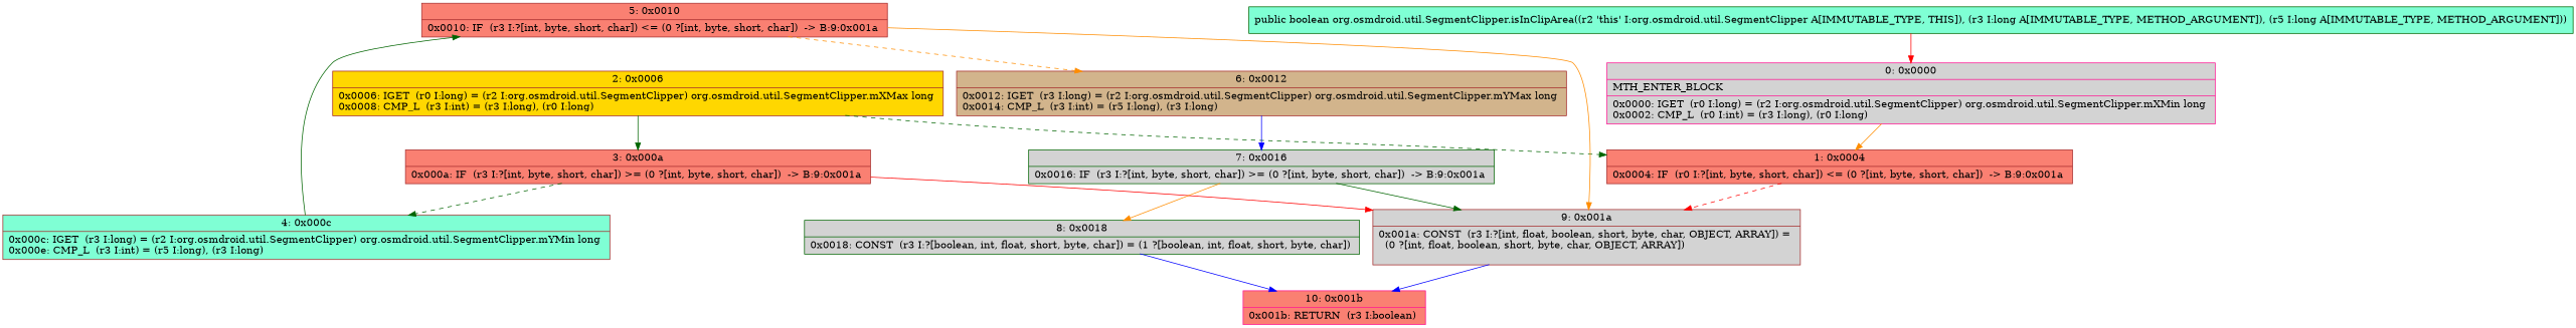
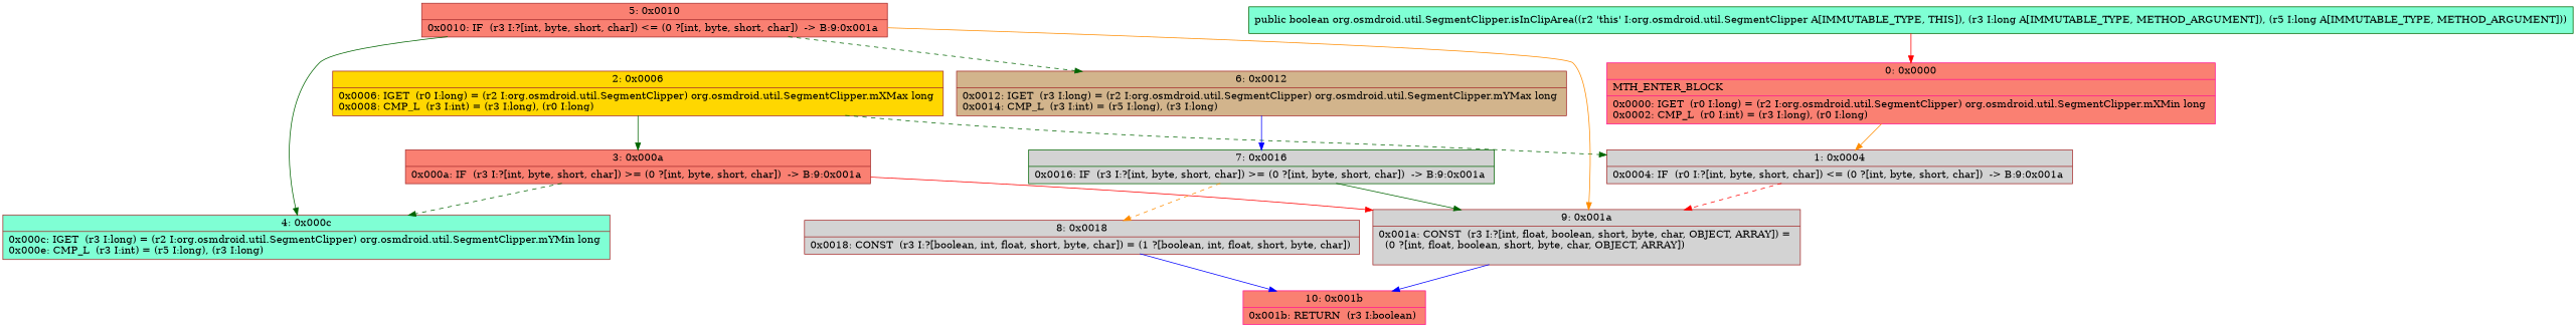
  digraph {
    node [color=brown fillcolor=salmon shape=record style=filled]
    edge [color=darkgreen]
-   n1 [color=deeppink fillcolor=lightgrey label="{0\:\ 0x0000|MTH_ENTER_BLOCK\l|0x0000: IGET  (r0 I:long) = (r2 I:org.osmdroid.util.SegmentClipper) org.osmdroid.util.SegmentClipper.mXMin long \l0x0002: CMP_L  (r0 I:int) = (r3 I:long), (r0 I:long) \l}"]
-   n2 [label="{1\:\ 0x0004|0x0004: IF  (r0 I:?[int, byte, short, char]) \<= (0 ?[int, byte, short, char])  \-\> B:9:0x001a \l}"]
+   n1 [color=deeppink label="{0\:\ 0x0000|MTH_ENTER_BLOCK\l|0x0000: IGET  (r0 I:long) = (r2 I:org.osmdroid.util.SegmentClipper) org.osmdroid.util.SegmentClipper.mXMin long \l0x0002: CMP_L  (r0 I:int) = (r3 I:long), (r0 I:long) \l}"]
+   n2 [fillcolor=lightgrey label="{1\:\ 0x0004|0x0004: IF  (r0 I:?[int, byte, short, char]) \<= (0 ?[int, byte, short, char])  \-\> B:9:0x001a \l}"]
    n3 [fillcolor=lightgrey label="{9\:\ 0x001a|0x001a: CONST  (r3 I:?[int, float, boolean, short, byte, char, OBJECT, ARRAY]) = \l  (0 ?[int, float, boolean, short, byte, char, OBJECT, ARRAY])\l \l}"]
    n4 [fillcolor=gold label="{2\:\ 0x0006|0x0006: IGET  (r0 I:long) = (r2 I:org.osmdroid.util.SegmentClipper) org.osmdroid.util.SegmentClipper.mXMax long \l0x0008: CMP_L  (r3 I:int) = (r3 I:long), (r0 I:long) \l}"]
    n5 [label="{3\:\ 0x000a|0x000a: IF  (r3 I:?[int, byte, short, char]) \>= (0 ?[int, byte, short, char])  \-\> B:9:0x001a \l}"]
    n6 [color=deeppink label="{10\:\ 0x001b|0x001b: RETURN  (r3 I:boolean) \l}"]
    n7 [fillcolor=aquamarine label="{4\:\ 0x000c|0x000c: IGET  (r3 I:long) = (r2 I:org.osmdroid.util.SegmentClipper) org.osmdroid.util.SegmentClipper.mYMin long \l0x000e: CMP_L  (r3 I:int) = (r5 I:long), (r3 I:long) \l}"]
    n8 [label="{5\:\ 0x0010|0x0010: IF  (r3 I:?[int, byte, short, char]) \<= (0 ?[int, byte, short, char])  \-\> B:9:0x001a \l}"]
    n9 [fillcolor=tan label="{6\:\ 0x0012|0x0012: IGET  (r3 I:long) = (r2 I:org.osmdroid.util.SegmentClipper) org.osmdroid.util.SegmentClipper.mYMax long \l0x0014: CMP_L  (r3 I:int) = (r5 I:long), (r3 I:long) \l}"]
    n10 [color=darkgreen fillcolor=lightgrey label="{7\:\ 0x0016|0x0016: IF  (r3 I:?[int, byte, short, char]) \>= (0 ?[int, byte, short, char])  \-\> B:9:0x001a \l}"]
-   n11 [color=darkgreen fillcolor=lightgrey label="{8\:\ 0x0018|0x0018: CONST  (r3 I:?[boolean, int, float, short, byte, char]) = (1 ?[boolean, int, float, short, byte, char]) \l}"]
+   n11 [fillcolor=lightgrey label="{8\:\ 0x0018|0x0018: CONST  (r3 I:?[boolean, int, float, short, byte, char]) = (1 ?[boolean, int, float, short, byte, char]) \l}"]
    n12 [color=darkgreen fillcolor=aquamarine label="{public boolean org.osmdroid.util.SegmentClipper.isInClipArea((r2 'this' I:org.osmdroid.util.SegmentClipper A[IMMUTABLE_TYPE, THIS]), (r3 I:long A[IMMUTABLE_TYPE, METHOD_ARGUMENT]), (r5 I:long A[IMMUTABLE_TYPE, METHOD_ARGUMENT])) }"]
    n1 -> n2 [color=darkorange]
    n2 -> n3 [color=red style=dashed]
    n3 -> n6 [color=blue]
    n4 -> n2 [style=dashed]
    n4 -> n5
    n5 -> n3 [color=red]
    n5 -> n7 [style=dashed]
-   n7 -> n8
+   n8 -> n7
    n8 -> n3 [color=darkorange]
-   n8 -> n9 [color=darkorange style=dashed]
+   n8 -> n9 [style=dashed]
    n9 -> n10 [color=blue]
    n10 -> n3
-   n10 -> n11 [color=darkorange style=solid]
+   n10 -> n11 [color=darkorange style=dashed]
    n11 -> n6 [color=blue]
    n12 -> n1 [color=red]
  }
